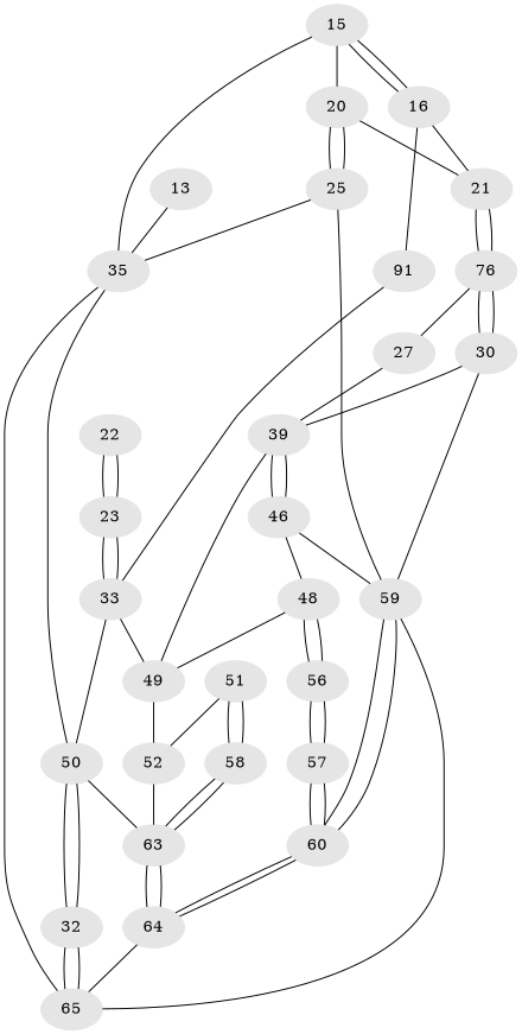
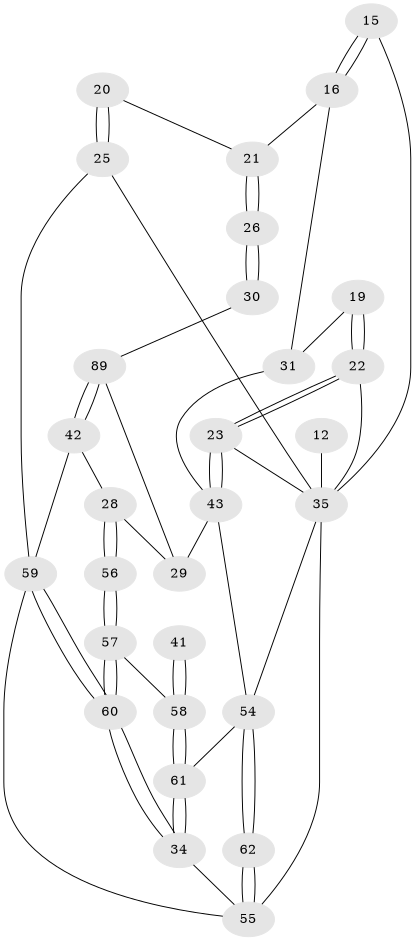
  graph {
    fontname="DejaVu Serif"
    node [color=gray90 fontname="DejaVu Serif" style=filled]
    edge [fontname="DejaVu Serif"]
    35 [super="+34+24+14"]
-   13
-   54 [super="+41" label=50]
-   65 [super="+61"]
+   13 [label=12]
+   54 [super="+41"]
+   65 [super="+61" label=55]
    15 [super="+9"]
    16
    20 [super="+10"]
    21
-   31 [super="+18+17" label=91]
+   31 [super="+18+17"]
    25 [super="+11"]
-   26 [label=76]
-   33 [super="+32"]
+   26
+   33 [super="+32" label=43]
+   19
    22 [super="+6+2"]
    23
    59 [super="+45+29"]
-   27
    30
-   49 [super="+38"]
+   49 [super="+38" label=29]
    60
-   39 [super="+36"]
-   46
-   52 [super="+43+50"]
-   63 [super="+55+53+44"]
-   62 [label=32]
-   48 [super="+47"]
+   39 [super="+36" label=89]
+   46 [label=42]
+   63 [super="+55+53+44" label=61]
+   62
+   48 [super="+47" label=28]
    56
    57
-   51
+   51 [label=41]
    58
-   64
+   64 [label=34]
    35 -- 54
    35 -- 65 [weight=2]
    13 -- 35 [weight=3]
    54 -- 63 [weight=2]
    54 -- 62
    54 -- 62
    15 -- 35 [weight=2]
    15 -- 16
    15 -- 16
-   15 -- 20
    16 -- 21
    16 -- 31
    20 -- 21
    20 -- 25 [weight=2]
    20 -- 25
    21 -- 26
    21 -- 26
    31 -- 33
    25 -- 35
    25 -- 59 [weight=2]
-   26 -- 27
    26 -- 30
    26 -- 30
    33 -- 54
    33 -- 49
+   19 -- 31
+   19 -- 22 [weight=2]
+   19 -- 22
+   22 -- 35 [weight=2]
    22 -- 23
    22 -- 23
+   23 -- 35
    23 -- 33
    23 -- 33
    59 -- 65
    59 -- 60
    59 -- 60
-   27 -- 39
-   30 -- 59
    30 -- 39
-   49 -- 52 [weight=2]
    60 -- 64
    60 -- 64
    39 -- 49
    39 -- 46
    39 -- 46
    46 -- 59
    46 -- 48
-   52 -- 63 [weight=2]
    63 -- 64
    63 -- 64
    62 -- 65 [weight=2]
    62 -- 65
    48 -- 49
    48 -- 56 [weight=2]
    48 -- 56
    56 -- 57
    56 -- 57
    57 -- 60
    57 -- 60
-   51 -- 52 [weight=2]
+   57 -- 58
    51 -- 58
    51 -- 58
    58 -- 63
    58 -- 63
    64 -- 65
  }
